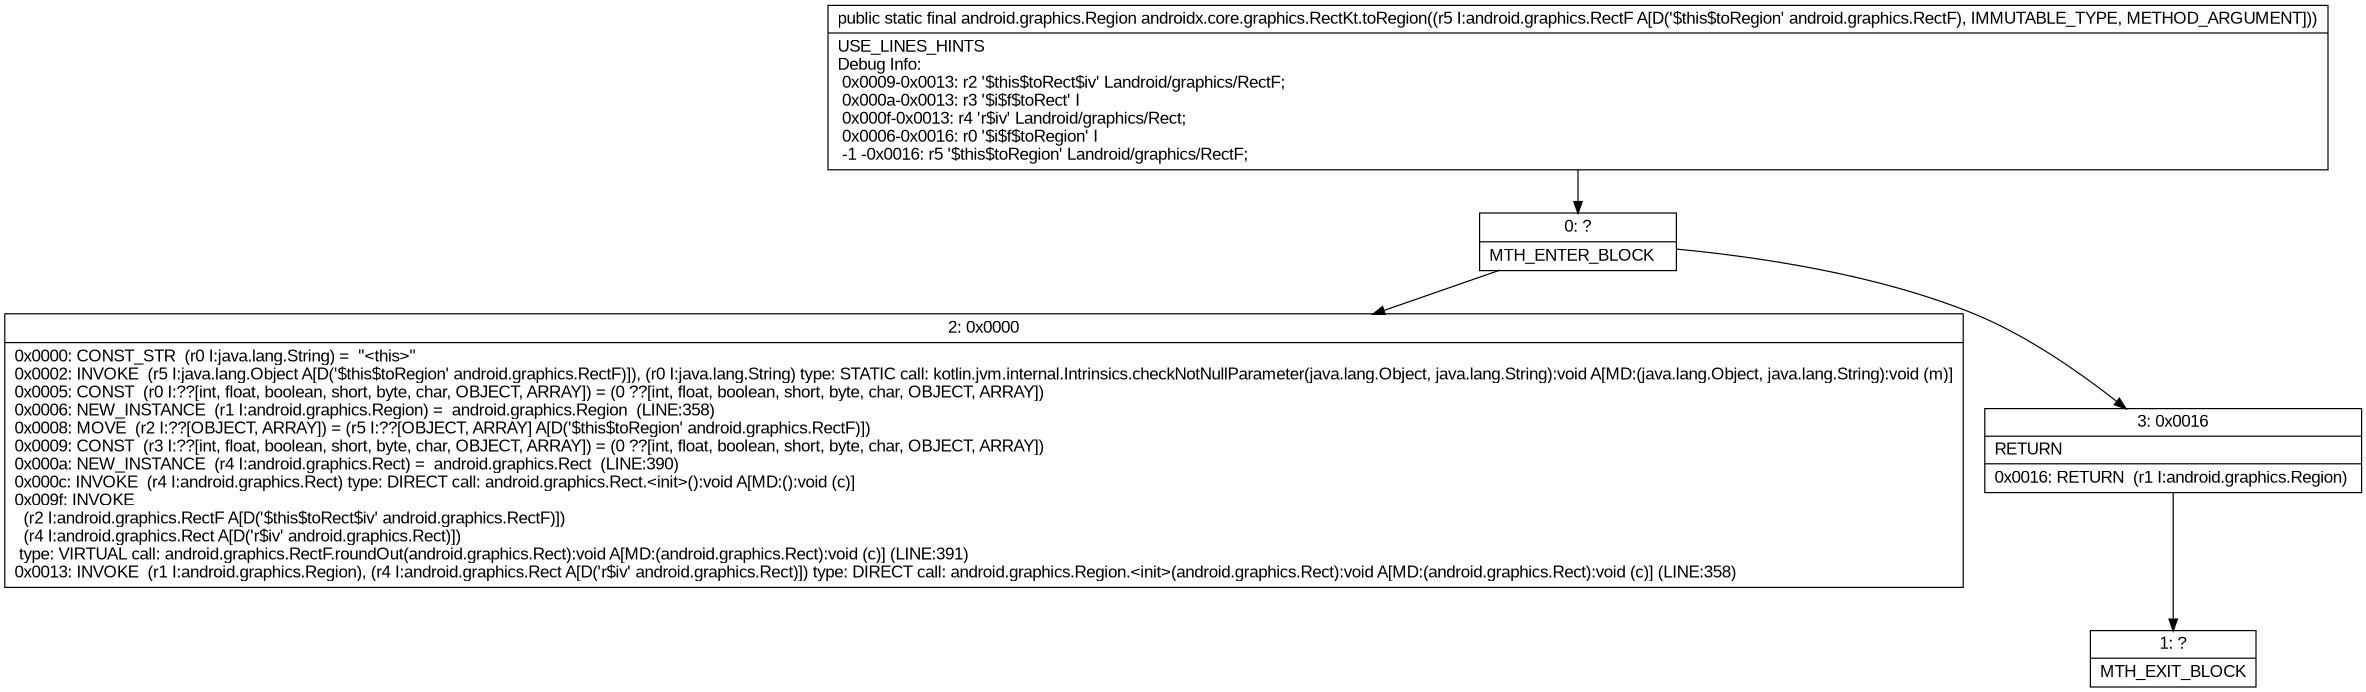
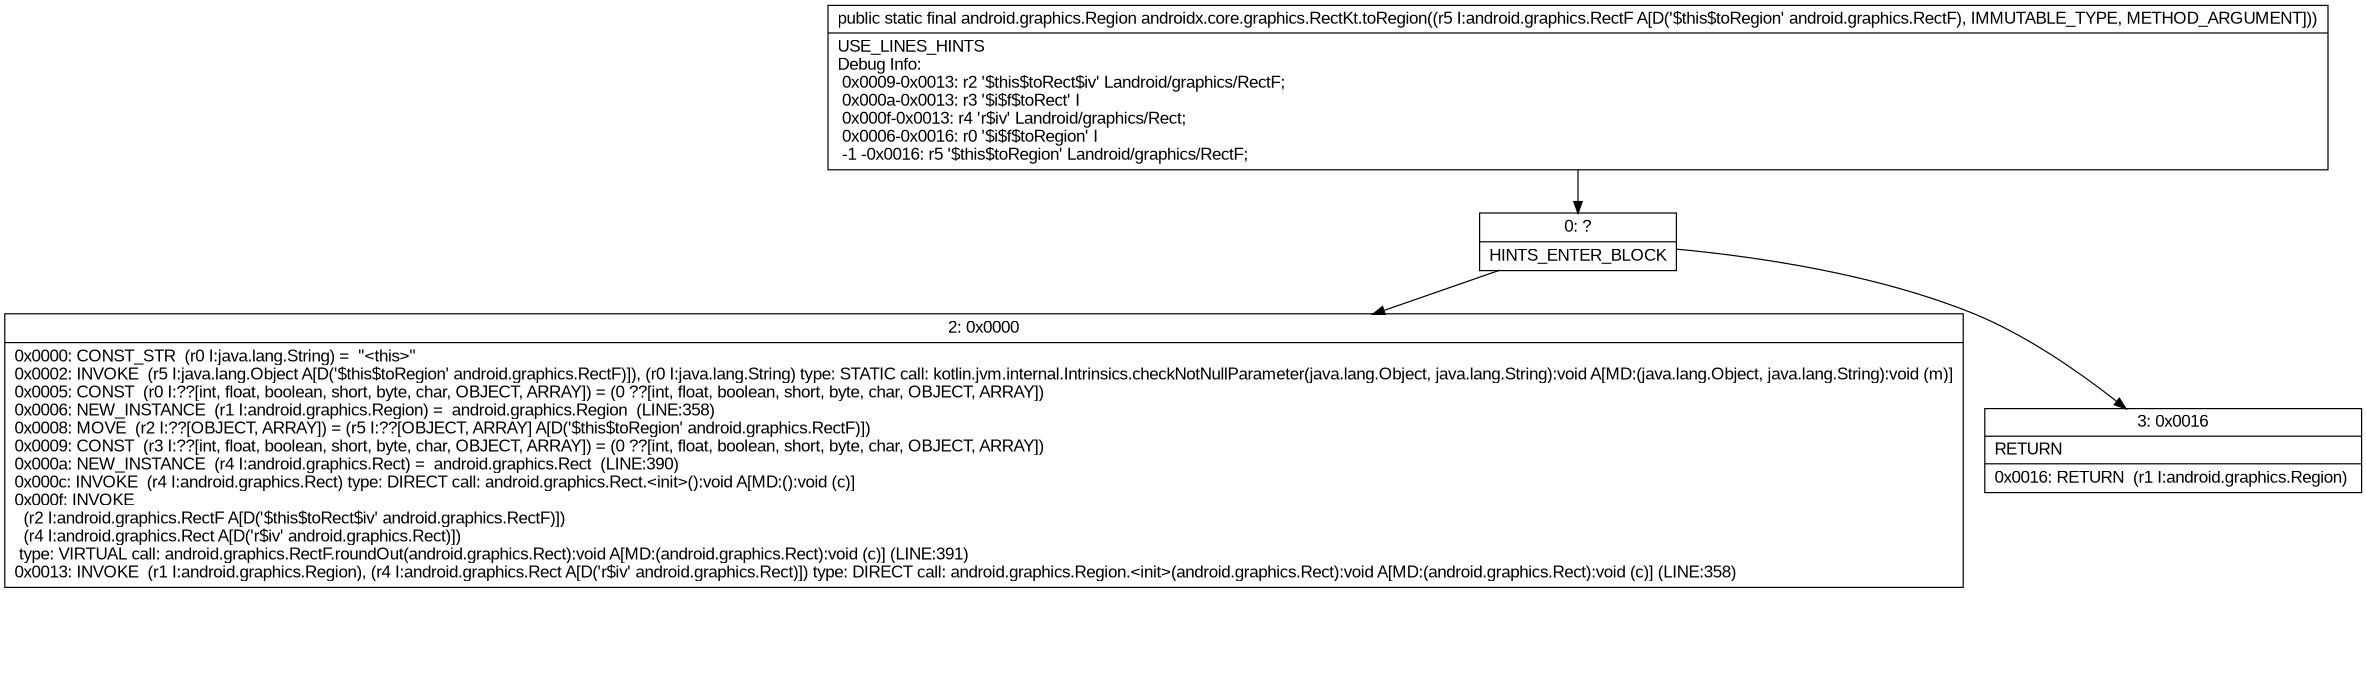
  digraph {
    fontname="Liberation Sans"
    node [fontname="Liberation Sans" shape=record]
    edge [fontname="Liberation Sans"]
-   n1 [label="{0\:\ ?|MTH_ENTER_BLOCK\l}"]
-   n2 [label="{2\:\ 0x0000|0x0000: CONST_STR  (r0 I:java.lang.String) =  \"\<this\>\" \l0x0002: INVOKE  (r5 I:java.lang.Object A[D('$this$toRegion' android.graphics.RectF)]), (r0 I:java.lang.String) type: STATIC call: kotlin.jvm.internal.Intrinsics.checkNotNullParameter(java.lang.Object, java.lang.String):void A[MD:(java.lang.Object, java.lang.String):void (m)]\l0x0005: CONST  (r0 I:??[int, float, boolean, short, byte, char, OBJECT, ARRAY]) = (0 ??[int, float, boolean, short, byte, char, OBJECT, ARRAY]) \l0x0006: NEW_INSTANCE  (r1 I:android.graphics.Region) =  android.graphics.Region  (LINE:358)\l0x0008: MOVE  (r2 I:??[OBJECT, ARRAY]) = (r5 I:??[OBJECT, ARRAY] A[D('$this$toRegion' android.graphics.RectF)]) \l0x0009: CONST  (r3 I:??[int, float, boolean, short, byte, char, OBJECT, ARRAY]) = (0 ??[int, float, boolean, short, byte, char, OBJECT, ARRAY]) \l0x000a: NEW_INSTANCE  (r4 I:android.graphics.Rect) =  android.graphics.Rect  (LINE:390)\l0x000c: INVOKE  (r4 I:android.graphics.Rect) type: DIRECT call: android.graphics.Rect.\<init\>():void A[MD:():void (c)]\l0x009f: INVOKE  \l  (r2 I:android.graphics.RectF A[D('$this$toRect$iv' android.graphics.RectF)])\l  (r4 I:android.graphics.Rect A[D('r$iv' android.graphics.Rect)])\l type: VIRTUAL call: android.graphics.RectF.roundOut(android.graphics.Rect):void A[MD:(android.graphics.Rect):void (c)] (LINE:391)\l0x0013: INVOKE  (r1 I:android.graphics.Region), (r4 I:android.graphics.Rect A[D('r$iv' android.graphics.Rect)]) type: DIRECT call: android.graphics.Region.\<init\>(android.graphics.Rect):void A[MD:(android.graphics.Rect):void (c)] (LINE:358)\l}"]
+   n1 [label="{0\:\ ?|HINTS_ENTER_BLOCK\l}"]
+   n2 [label="{2\:\ 0x0000|0x0000: CONST_STR  (r0 I:java.lang.String) =  \"\<this\>\" \l0x0002: INVOKE  (r5 I:java.lang.Object A[D('$this$toRegion' android.graphics.RectF)]), (r0 I:java.lang.String) type: STATIC call: kotlin.jvm.internal.Intrinsics.checkNotNullParameter(java.lang.Object, java.lang.String):void A[MD:(java.lang.Object, java.lang.String):void (m)]\l0x0005: CONST  (r0 I:??[int, float, boolean, short, byte, char, OBJECT, ARRAY]) = (0 ??[int, float, boolean, short, byte, char, OBJECT, ARRAY]) \l0x0006: NEW_INSTANCE  (r1 I:android.graphics.Region) =  android.graphics.Region  (LINE:358)\l0x0008: MOVE  (r2 I:??[OBJECT, ARRAY]) = (r5 I:??[OBJECT, ARRAY] A[D('$this$toRegion' android.graphics.RectF)]) \l0x0009: CONST  (r3 I:??[int, float, boolean, short, byte, char, OBJECT, ARRAY]) = (0 ??[int, float, boolean, short, byte, char, OBJECT, ARRAY]) \l0x000a: NEW_INSTANCE  (r4 I:android.graphics.Rect) =  android.graphics.Rect  (LINE:390)\l0x000c: INVOKE  (r4 I:android.graphics.Rect) type: DIRECT call: android.graphics.Rect.\<init\>():void A[MD:():void (c)]\l0x000f: INVOKE  \l  (r2 I:android.graphics.RectF A[D('$this$toRect$iv' android.graphics.RectF)])\l  (r4 I:android.graphics.Rect A[D('r$iv' android.graphics.Rect)])\l type: VIRTUAL call: android.graphics.RectF.roundOut(android.graphics.Rect):void A[MD:(android.graphics.Rect):void (c)] (LINE:391)\l0x0013: INVOKE  (r1 I:android.graphics.Region), (r4 I:android.graphics.Rect A[D('r$iv' android.graphics.Rect)]) type: DIRECT call: android.graphics.Region.\<init\>(android.graphics.Rect):void A[MD:(android.graphics.Rect):void (c)] (LINE:358)\l}"]
    n3 [label="{3\:\ 0x0016|RETURN\l|0x0016: RETURN  (r1 I:android.graphics.Region) \l}"]
-   n4 [label="{1\:\ ?|MTH_EXIT_BLOCK\l}"]
    n5 [label="{public static final android.graphics.Region androidx.core.graphics.RectKt.toRegion((r5 I:android.graphics.RectF A[D('$this$toRegion' android.graphics.RectF), IMMUTABLE_TYPE, METHOD_ARGUMENT]))  | USE_LINES_HINTS\lDebug Info:\l  0x0009\-0x0013: r2 '$this$toRect$iv' Landroid\/graphics\/RectF;\l  0x000a\-0x0013: r3 '$i$f$toRect' I\l  0x000f\-0x0013: r4 'r$iv' Landroid\/graphics\/Rect;\l  0x0006\-0x0016: r0 '$i$f$toRegion' I\l  \-1 \-0x0016: r5 '$this$toRegion' Landroid\/graphics\/RectF;\l}"]
    n1 -> n2
    n1 -> n3
-   n3 -> n4
    n5 -> n1
  }
